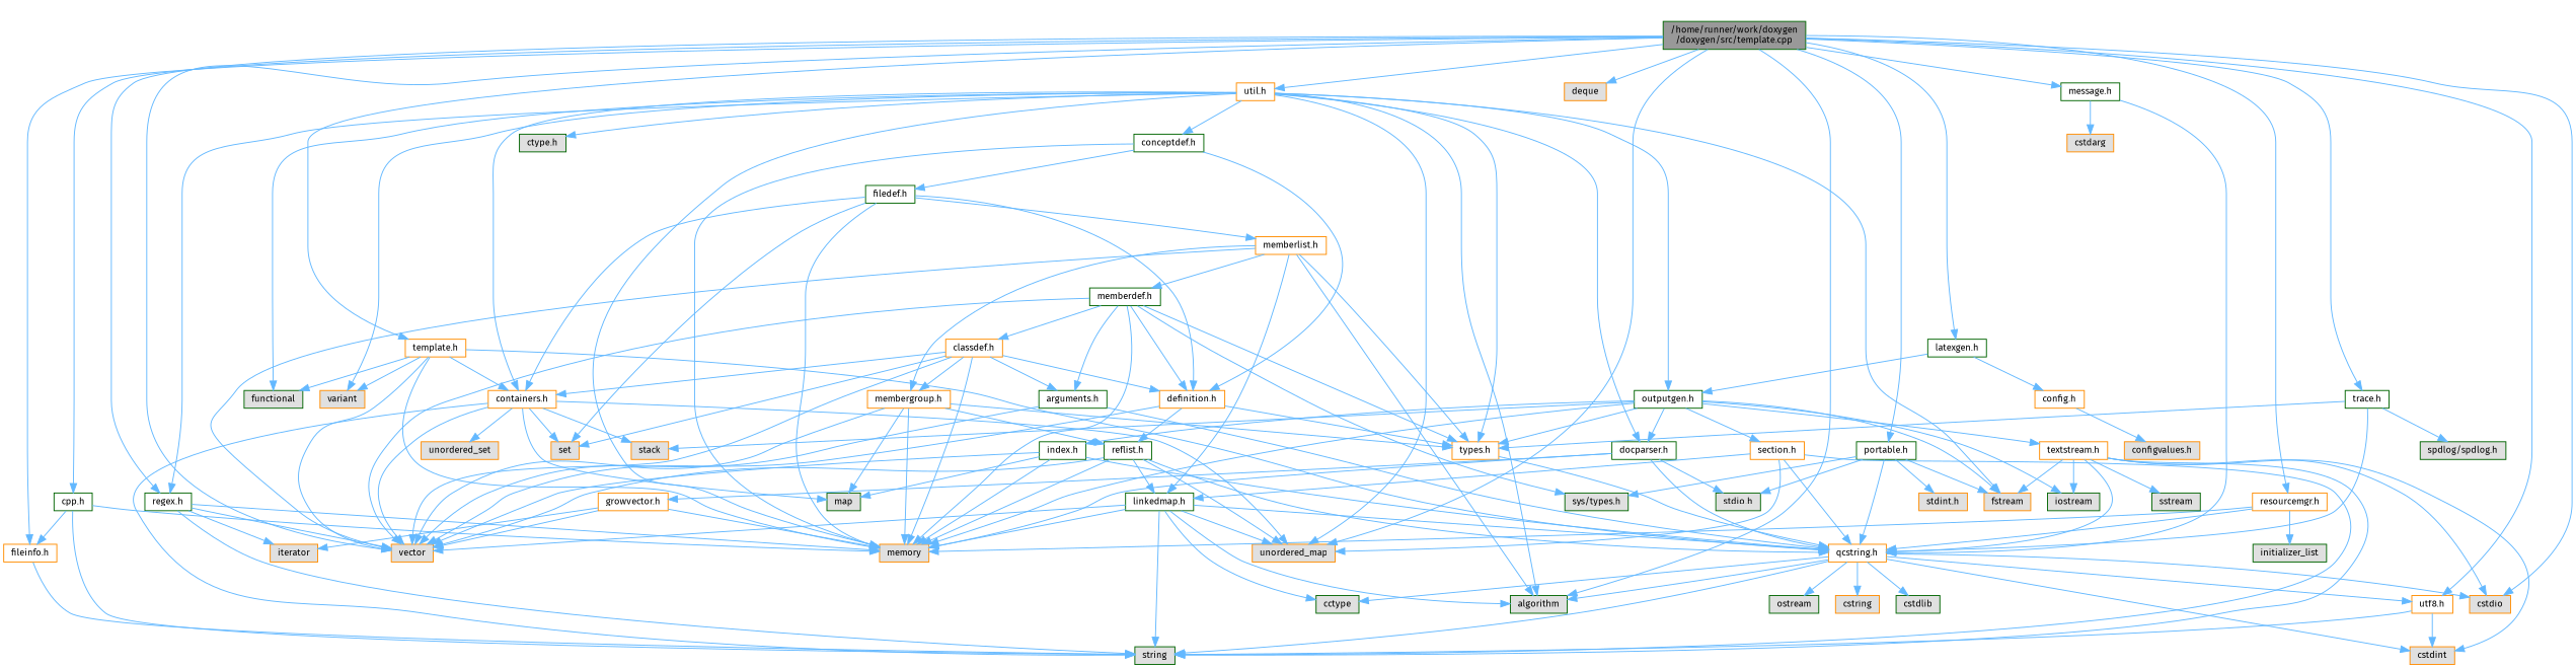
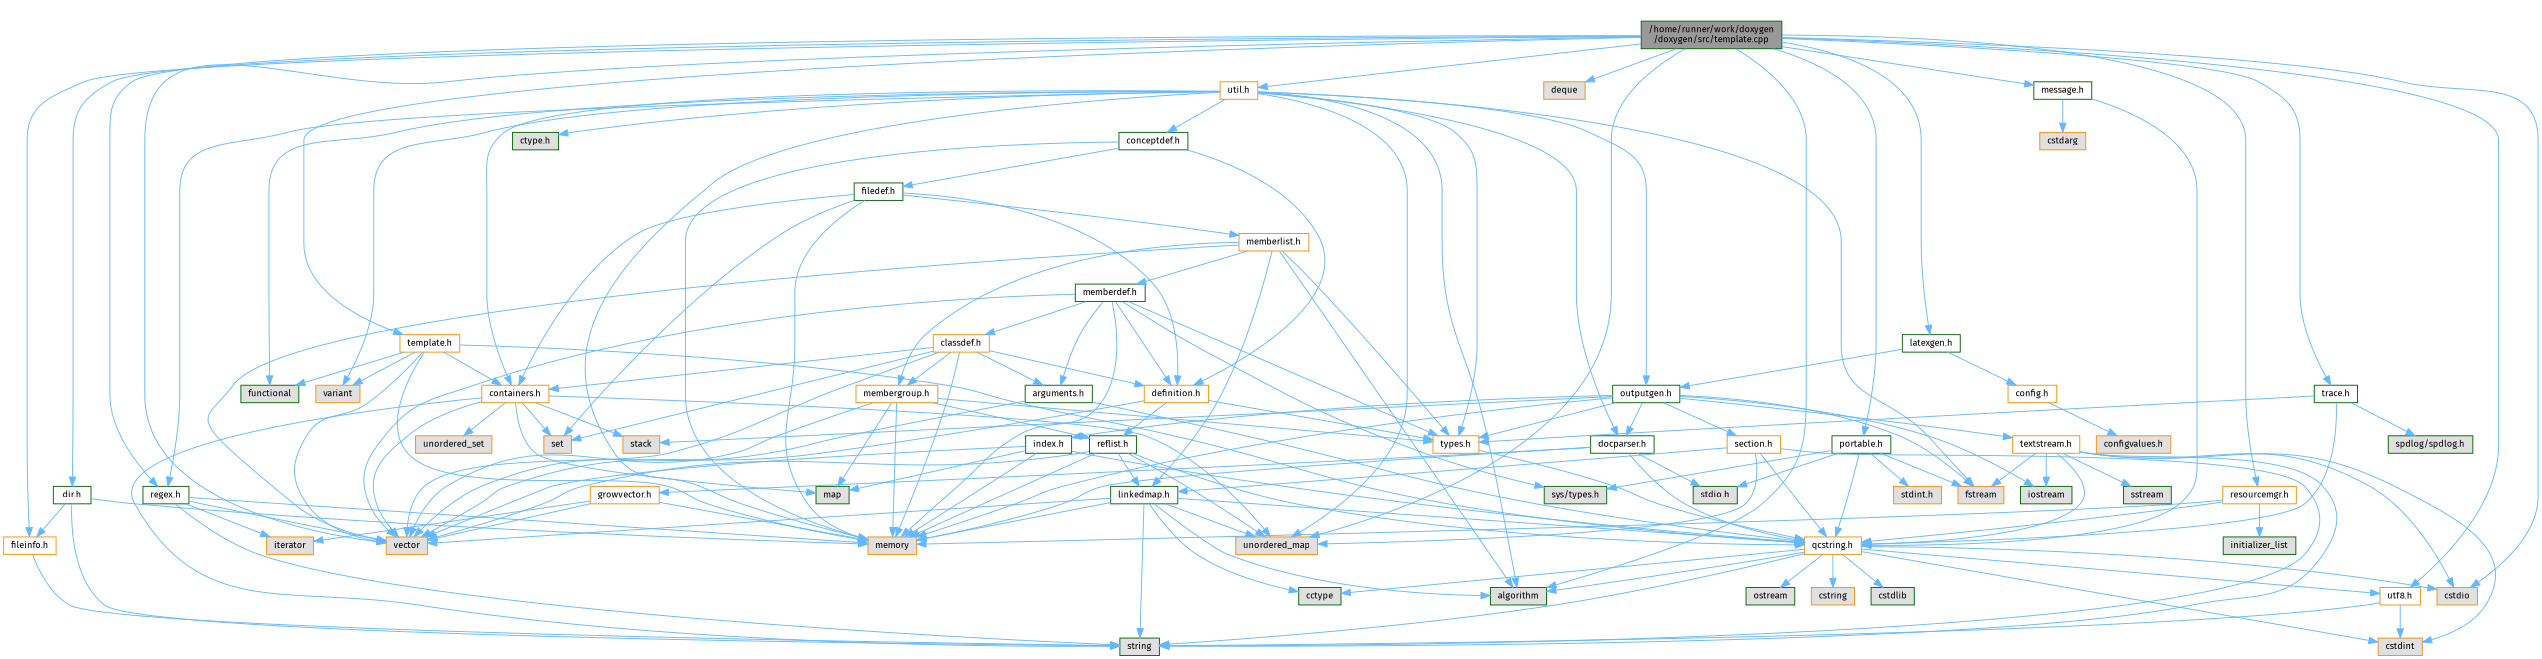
  digraph {
    fontname="Fira Sans"
    node [color=darkorange fillcolor=white fontname="Fira Sans" fontsize=10 shape=box style=filled]
    edge [color=steelblue1 fontname="Fira Sans" fontsize=10 labelfontname=Helvetica labelfontsize=10 style=solid]
    n1 [color=darkgreen fillcolor=grey60 fontcolor=black height=0.2 label="/home/runner/work/doxygen\l/doxygen/src/template.cpp" width=0.4]
    n2 [height=0.2 label="template.h" width=0.4]
    n3 [fillcolor="#E0E0E0" height=0.2 label=vector width=0.4]
    n4 [color=darkgreen fillcolor="#E0E0E0" height=0.2 label=algorithm width=0.4]
    n5 [fillcolor="#E0E0E0" height=0.2 label=cstdio width=0.4]
    n6 [height=0.2 label="utf8.h" width=0.4]
    n7 [fillcolor="#E0E0E0" height=0.2 label=unordered_map width=0.4]
    n8 [fillcolor="#E0E0E0" height=0.2 label=deque width=0.4]
    n9 [color=darkgreen height=0.2 label="message.h" width=0.4]
    n10 [height=0.2 label="util.h" width=0.4]
    n11 [color=darkgreen height=0.2 label="regex.h" width=0.4]
    n12 [height=0.2 label="resourcemgr.h" width=0.4]
    n13 [color=darkgreen height=0.2 label="portable.h" width=0.4]
    n14 [height=0.2 label="fileinfo.h" width=0.4]
-   n15 [color=darkgreen height=0.2 label="cpp.h" width=0.4]
+   n15 [color=darkgreen height=0.2 label="dir.h" width=0.4]
    n16 [color=darkgreen height=0.2 label="latexgen.h" width=0.4]
    n17 [color=darkgreen height=0.2 label="trace.h" width=0.4]
    n18 [fillcolor="#E0E0E0" height=0.2 label=memory width=0.4]
    n19 [color=darkgreen fillcolor="#E0E0E0" height=0.2 label=functional width=0.4]
    n20 [fillcolor="#E0E0E0" height=0.2 label=variant width=0.4]
    n21 [height=0.2 label="qcstring.h" width=0.4]
    n22 [height=0.2 label="containers.h" width=0.4]
    n23 [color=darkgreen fillcolor="#E0E0E0" height=0.2 label=string width=0.4]
    n24 [fillcolor="#E0E0E0" height=0.2 label=cstdint width=0.4]
    n25 [fillcolor="#E0E0E0" height=0.2 label=cstdarg width=0.4]
    n26 [fillcolor="#E0E0E0" height=0.2 label=fstream width=0.4]
    n27 [color=darkgreen fillcolor="#E0E0E0" height=0.2 label="ctype.h" width=0.4]
    n28 [height=0.2 label="types.h" width=0.4]
    n29 [color=darkgreen height=0.2 label="docparser.h" width=0.4]
    n30 [color=darkgreen height=0.2 label="outputgen.h" width=0.4]
    n31 [color=darkgreen height=0.2 label="conceptdef.h" width=0.4]
    n32 [fillcolor="#E0E0E0" height=0.2 label=iterator width=0.4]
    n33 [color=darkgreen fillcolor="#E0E0E0" height=0.2 label=initializer_list width=0.4]
    n34 [color=darkgreen fillcolor="#E0E0E0" height=0.2 label="stdio.h" width=0.4]
    n35 [color=darkgreen fillcolor="#E0E0E0" height=0.2 label="sys/types.h" width=0.4]
    n36 [fillcolor="#E0E0E0" height=0.2 label="stdint.h" width=0.4]
    n37 [height=0.2 label="config.h" width=0.4]
    n38 [color=darkgreen fillcolor="#E0E0E0" height=0.2 label="spdlog/spdlog.h" width=0.4]
    n39 [color=darkgreen fillcolor="#E0E0E0" height=0.2 label=cctype width=0.4]
    n40 [fillcolor="#E0E0E0" height=0.2 label=cstring width=0.4]
    n41 [color=darkgreen fillcolor="#E0E0E0" height=0.2 label=cstdlib width=0.4]
    n42 [color=darkgreen fillcolor="#E0E0E0" height=0.2 label=ostream width=0.4]
    n43 [fillcolor="#E0E0E0" height=0.2 label=set width=0.4]
    n44 [color=darkgreen fillcolor="#E0E0E0" height=0.2 label=map width=0.4]
    n45 [fillcolor="#E0E0E0" height=0.2 label=unordered_set width=0.4]
    n46 [fillcolor="#E0E0E0" height=0.2 label=stack width=0.4]
    n47 [height=0.2 label="growvector.h" width=0.4]
    n48 [color=darkgreen fillcolor="#E0E0E0" height=0.2 label=iostream width=0.4]
    n49 [color=darkgreen height=0.2 label="index.h" width=0.4]
    n50 [height=0.2 label="section.h" width=0.4]
    n51 [height=0.2 label="textstream.h" width=0.4]
    n52 [height=0.2 label="definition.h" width=0.4]
    n53 [color=darkgreen height=0.2 label="filedef.h" width=0.4]
    n54 [color=darkgreen height=0.2 label="linkedmap.h" width=0.4]
    n55 [color=darkgreen fillcolor="#E0E0E0" height=0.2 label=sstream width=0.4]
    n56 [color=darkgreen height=0.2 label="reflist.h" width=0.4]
    n57 [height=0.2 label="memberlist.h" width=0.4]
    n58 [color=darkgreen height=0.2 label="memberdef.h" width=0.4]
    n59 [height=0.2 label="membergroup.h" width=0.4]
    n60 [color=darkgreen height=0.2 label="arguments.h" width=0.4]
    n61 [height=0.2 label="classdef.h" width=0.4]
    n62 [fillcolor="#E0E0E0" height=0.2 label="configvalues.h" width=0.4]
    n1 -> n2
    n1 -> n3
    n1 -> n4
    n1 -> n5
    n1 -> n6
    n1 -> n7
    n1 -> n8
    n1 -> n9
    n1 -> n10
    n1 -> n11
    n1 -> n12
    n1 -> n13
    n1 -> n14
    n1 -> n15
    n1 -> n16
    n1 -> n17
    n2 -> n3
    n2 -> n18
    n2 -> n19
    n2 -> n20
    n2 -> n21
    n2 -> n22
    n6 -> n23
    n6 -> n24
    n9 -> n21
    n9 -> n25
    n10 -> n4
    n10 -> n7
    n10 -> n11
    n10 -> n18
    n10 -> n19
    n10 -> n20
    n10 -> n22
    n10 -> n26
    n10 -> n27
    n10 -> n28
    n10 -> n29
    n10 -> n30
    n10 -> n31
    n11 -> n3
    n11 -> n18
    n11 -> n23
    n11 -> n32
    n12 -> n18
    n12 -> n21
    n12 -> n33
    n13 -> n21
    n13 -> n26
    n13 -> n34
    n13 -> n35
    n13 -> n36
    n14 -> n23
    n15 -> n14
    n15 -> n18
    n15 -> n23
    n16 -> n30
    n16 -> n37
    n17 -> n21
    n17 -> n28
    n17 -> n38
    n21 -> n4
    n21 -> n5
    n21 -> n6
    n21 -> n23
    n21 -> n24
    n21 -> n39
    n21 -> n40
    n21 -> n41
    n21 -> n42
    n22 -> n3
    n22 -> n7
    n22 -> n23
    n22 -> n43
    n22 -> n44
    n22 -> n45
    n22 -> n46
    n28 -> n21
    n29 -> n18
    n29 -> n21
    n29 -> n34
    n29 -> n47
    n30 -> n18
    n30 -> n26
    n30 -> n28
    n30 -> n29
    n30 -> n46
    n30 -> n48
    n30 -> n49
    n30 -> n50
    n30 -> n51
    n31 -> n18
    n31 -> n52
    n31 -> n53
    n37 -> n62
    n47 -> n3
    n47 -> n18
    n47 -> n32
    n49 -> n3
    n49 -> n18
    n49 -> n21
    n49 -> n44
    n50 -> n7
    n50 -> n21
    n50 -> n23
    n50 -> n54
    n51 -> n5
    n51 -> n21
    n51 -> n23
    n51 -> n24
    n51 -> n26
    n51 -> n48
    n51 -> n55
    n52 -> n3
    n52 -> n28
    n52 -> n56
    n53 -> n18
    n53 -> n22
    n53 -> n43
    n53 -> n52
    n53 -> n57
    n54 -> n3
    n54 -> n4
    n54 -> n7
    n54 -> n18
    n54 -> n21
    n54 -> n23
    n54 -> n39
    n56 -> n3
    n56 -> n7
    n56 -> n18
    n56 -> n21
    n56 -> n54
    n57 -> n3
    n57 -> n4
    n57 -> n28
    n57 -> n54
    n57 -> n58
    n57 -> n59
    n58 -> n3
    n58 -> n18
    n58 -> n28
    n58 -> n35
    n58 -> n52
    n58 -> n60
    n58 -> n61
    n59 -> n3
    n59 -> n18
    n59 -> n28
    n59 -> n44
    n59 -> n56
    n60 -> n3
    n60 -> n21
    n61 -> n3
    n61 -> n18
    n61 -> n22
    n61 -> n43
    n61 -> n52
    n61 -> n59
    n61 -> n60
  }
